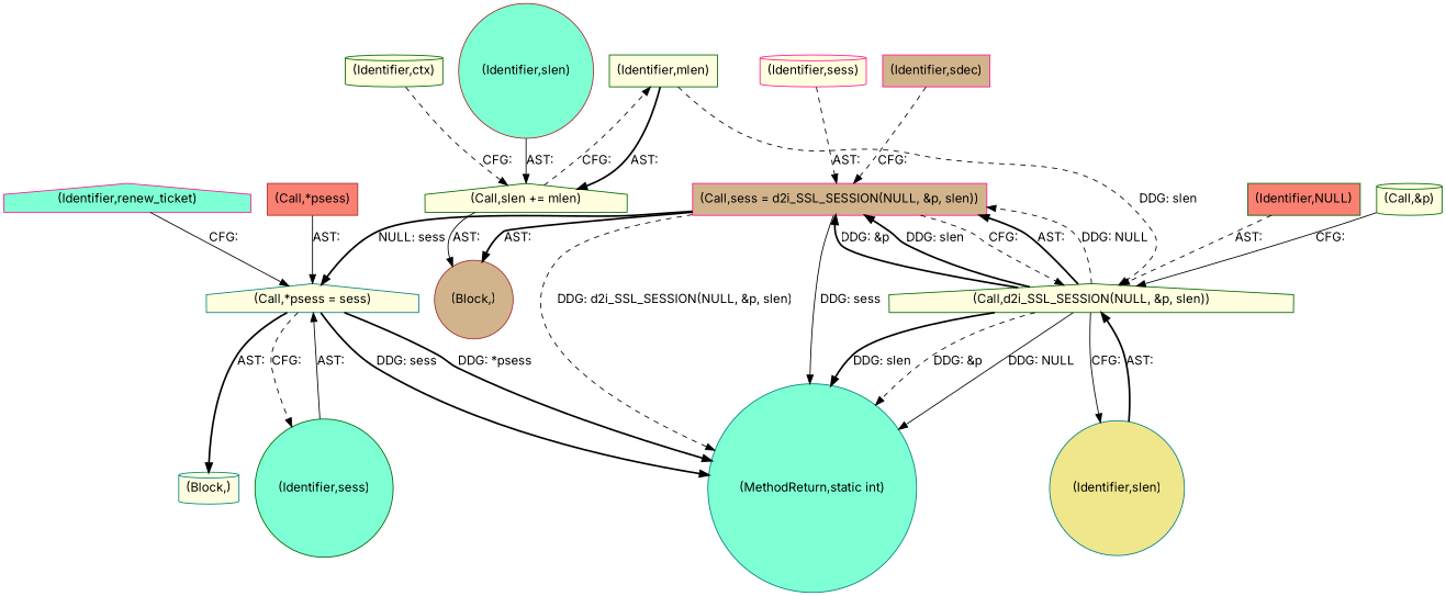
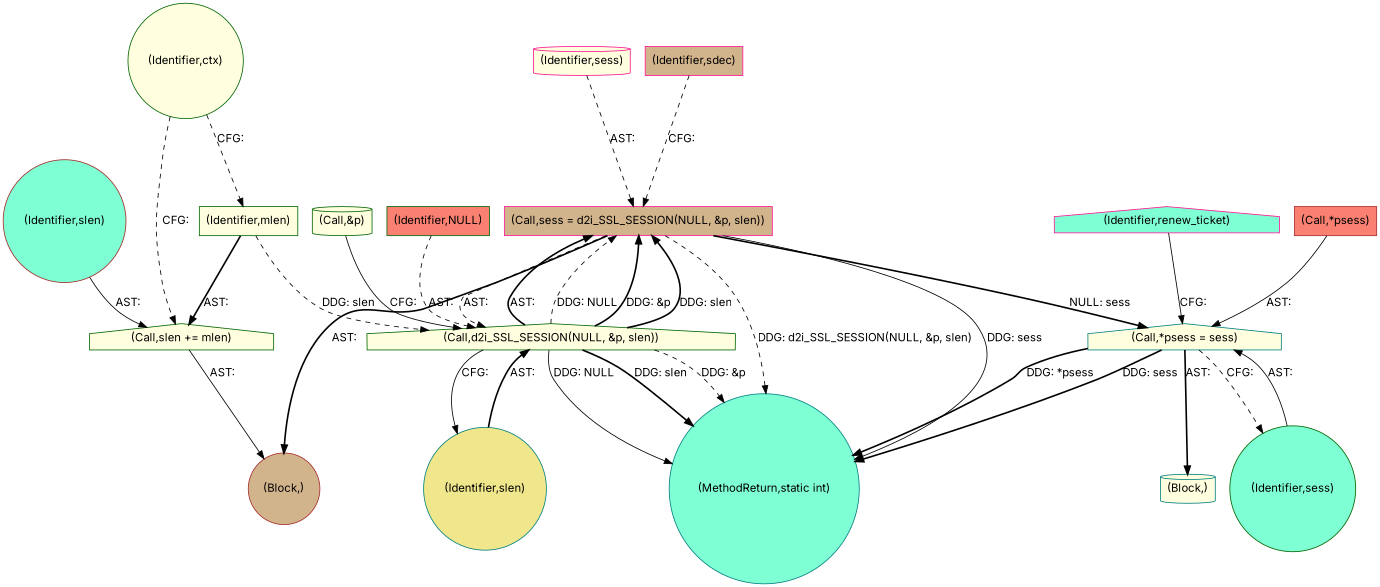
  digraph {
    fontname=Inter
    node [color=darkgreen fillcolor=lightyellow fontname=Inter shape=circle style=filled]
    edge [fontname=Inter style=dashed]
    n1 [color=deeppink fillcolor=tan label="(Call,sess = d2i_SSL_SESSION(NULL, &p, slen))" shape=box]
    n2 [label="(Call,d2i_SSL_SESSION(NULL, &p, slen))" shape=house]
    n3 [color=teal label="(Call,*psess = sess)" shape=house]
    n4 [color=teal fillcolor=aquamarine label="(MethodReturn,static int)"]
    n5 [color=brown fillcolor=tan label="(Block,)"]
    n6 [color=teal fillcolor=khaki label="(Identifier,slen)"]
    n7 [fillcolor=aquamarine label="(Identifier,sess)"]
    n8 [color=teal label="(Block,)" shape=cylinder]
    n9 [label="(Call,slen += mlen)" shape=house]
    n10 [label="(Identifier,mlen)" shape=box]
-   n11 [label="(Identifier,ctx)" shape=cylinder]
+   n11 [label="(Identifier,ctx)"]
    n12 [color=deeppink fillcolor=aquamarine label="(Identifier,renew_ticket)" shape=house]
    n13 [color=deeppink label="(Identifier,sess)" shape=cylinder]
    n14 [color=brown fillcolor=aquamarine label="(Identifier,slen)"]
    n15 [fillcolor=salmon label="(Identifier,NULL)" shape=box]
    n16 [color=brown fillcolor=salmon label="(Call,*psess)" shape=box]
    n17 [label="(Call,&p)" shape=cylinder]
    n18 [color=deeppink fillcolor=tan label="(Identifier,sdec)" shape=box]
-   n1 -> n2 [label="CFG: "]
+   n1 -> n2 [label="AST: "]
    n1 -> n3 [label="NULL: sess" style=bold]
    n1 -> n4 [label="DDG: d2i_SSL_SESSION(NULL, &p, slen)"]
    n1 -> n4 [label="DDG: sess" style=solid]
    n1 -> n5 [label="AST: " style=bold]
    n2 -> n1 [label="AST: " style=bold]
    n2 -> n1 [label="DDG: NULL"]
    n2 -> n1 [label="DDG: &p" style=bold]
    n2 -> n1 [label="DDG: slen" style=bold]
    n2 -> n4 [label="DDG: slen" style=bold]
    n2 -> n4 [label="DDG: &p"]
    n2 -> n4 [label="DDG: NULL" style=solid]
    n2 -> n6 [label="CFG: " style=solid]
    n3 -> n4 [label="DDG: sess" style=bold]
    n3 -> n4 [label="DDG: *psess" style=bold]
    n3 -> n7 [label="CFG: "]
    n3 -> n8 [label="AST: " style=bold]
    n6 -> n2 [label="AST: " style=bold]
    n7 -> n3 [label="AST: " style=solid]
    n9 -> n5 [label="AST: " style=solid]
-   n9 -> n10 [label="CFG: "]
+   n11 -> n10 [label="CFG: "]
    n10 -> n2 [label="DDG: slen"]
    n10 -> n9 [label="AST: " style=bold]
    n11 -> n9 [label="CFG: "]
    n12 -> n3 [label="CFG: " style=solid]
    n13 -> n1 [label="AST: "]
    n14 -> n9 [label="AST: " style=solid]
    n15 -> n2 [label="AST: "]
    n16 -> n3 [label="AST: " style=solid]
    n17 -> n2 [label="CFG: " style=solid]
    n18 -> n1 [label="CFG: "]
  }
